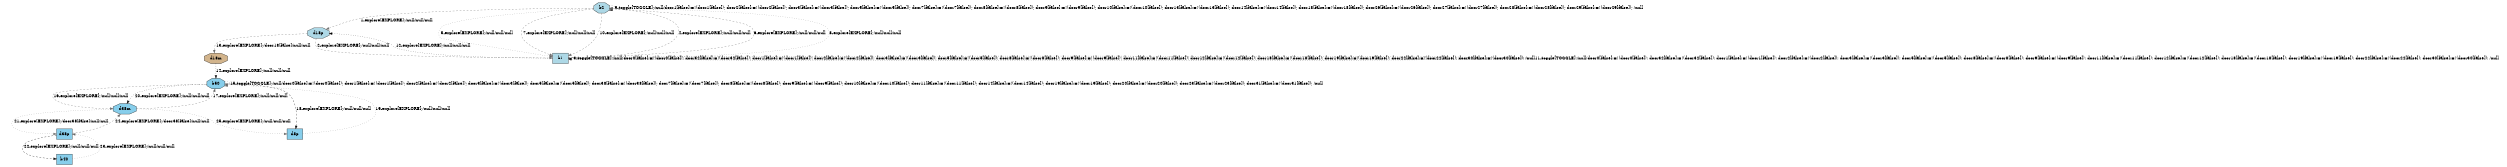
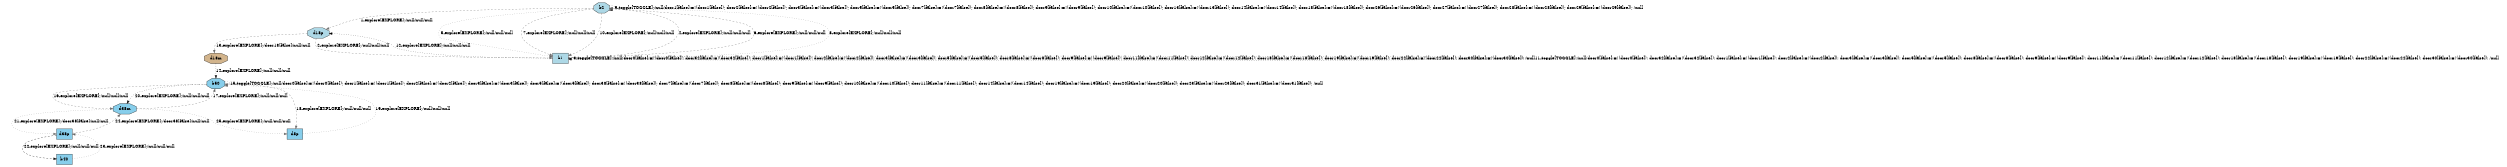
  digraph {
    node [fillcolor=skyblue shape=octagon style=filled]
    edge [color=gray40 style=dashed]
    b2 [fillcolor=lightblue]
    d18p [fillcolor=lightblue]
    b1 [fillcolor=lightblue shape=box]
    d18m [fillcolor=tan]
    b50
    d38m
    d8p [shape=box]
    d38p [shape=box]
    b40 [shape=box]
    b2 -> b2 [color=black label="9-toggle[TOGGLE];/null/door1[false]:=!(door1[false]); door2[false]:=!(door2[false]); door3[false]:=!(door3[false]); door5[false]:=!(door5[false]); door7[false]:=!(door7[false]); door8[false]:=!(door8[false]); door9[false]:=!(door9[false]); door10[false]:=!(door10[false]); door13[false]:=!(door13[false]); door14[false]:=!(door14[false]); door18[false]:=!(door18[false]); door26[false]:=!(door26[false]); door27[false]:=!(door27[false]); door28[false]:=!(door28[false]); door29[false]:=!(door29[false]); /null" style=dotted]
    b2 -> d18p [label="1-explore[EXPLORE];/null/null/null"]
    b2 -> b1 [label="5-explore[EXPLORE];/null/null/null" style=dotted]
    b2 -> b1 [label="7-explore[EXPLORE];/null/null/null"]
    b2 -> b1 [label="10-explore[EXPLORE];/null/null/null"]
    d18p -> b1 [label="2-explore[EXPLORE];/null/null/null"]
    d18p -> d18m [label="13-explore[EXPLORE];/door18[false]/null/null"]
    b1 -> b2 [label="4-explore[EXPLORE];/null/null/null"]
    b1 -> b2 [label="6-explore[EXPLORE];/null/null/null"]
    b1 -> b2 [label="8-explore[EXPLORE];/null/null/null" style=dotted]
    b1 -> d18p [color=black label="12-explore[EXPLORE];/null/null/null" style=dotted]
    b1 -> b1 [label="3-toggle[TOGGLE];/null/door0[false]:=!(door0[false]); door32[false]:=!(door32[false]); door1[false]:=!(door1[false]); door2[false]:=!(door2[false]); door3[false]:=!(door3[false]); door5[false]:=!(door5[false]); door8[false]:=!(door8[false]); door9[false]:=!(door9[false]); door11[false]:=!(door11[false]); door12[false]:=!(door12[false]); door18[false]:=!(door18[false]); door19[false]:=!(door19[false]); door22[false]:=!(door22[false]); door30[false]:=!(door30[false]); /null"]
    b1 -> b1 [color=black label="11-toggle[TOGGLE];/null/door0[false]:=!(door0[false]); door32[false]:=!(door32[false]); door1[false]:=!(door1[false]); door2[false]:=!(door2[false]); door3[false]:=!(door3[false]); door5[false]:=!(door5[false]); door8[false]:=!(door8[false]); door9[false]:=!(door9[false]); door11[false]:=!(door11[false]); door12[false]:=!(door12[false]); door18[false]:=!(door18[false]); door19[false]:=!(door19[false]); door22[false]:=!(door22[false]); door30[false]:=!(door30[false]); /null" style=dotted]
    d18m -> b50 [color=black label="14-explore[EXPLORE];/null/null/null" style=dotted]
    b50 -> b50 [label="15-toggle[TOGGLE];/null/door0[false]:=!(door0[false]); door1[false]:=!(door1[false]); door2[false]:=!(door2[false]); door3[false]:=!(door3[false]); door5[false]:=!(door5[false]); door38[false]:=!(door38[false]); door7[false]:=!(door7[false]); door8[false]:=!(door8[false]); door9[false]:=!(door9[false]); door10[false]:=!(door10[false]); door11[false]:=!(door11[false]); door14[false]:=!(door14[false]); door19[false]:=!(door19[false]); door20[false]:=!(door20[false]); door23[false]:=!(door23[false]); door31[false]:=!(door31[false]); /null" style=dotted]
    b50 -> d38m [label="16-explore[EXPLORE];/null/null/null"]
    b50 -> d38m [color=black label="20-explore[EXPLORE];/null/null/null" style=dotted]
-   b50 -> d8p [color=black label="18-explore[EXPLORE];/null/null/null"]
+   b50 -> d8p [label="18-explore[EXPLORE];/null/null/null"]
    d38m -> b50 [label="17-explore[EXPLORE];/null/null/null"]
    d38m -> d8p [label="25-explore[EXPLORE];/null/null/null" style=dotted]
    d38m -> d38p [label="21-explore[EXPLORE];/door38[false]/null/null" style=dotted]
    d8p -> b50 [label="19-explore[EXPLORE];/null/null/null" style=dotted]
    d38p -> d38m [label="24-explore[EXPLORE];/door38[false]/null/null"]
    d38p -> b40 [color=black label="22-explore[EXPLORE];/null/null/null"]
    b40 -> d38p [label="23-explore[EXPLORE];/null/null/null" style=dotted]
  }
